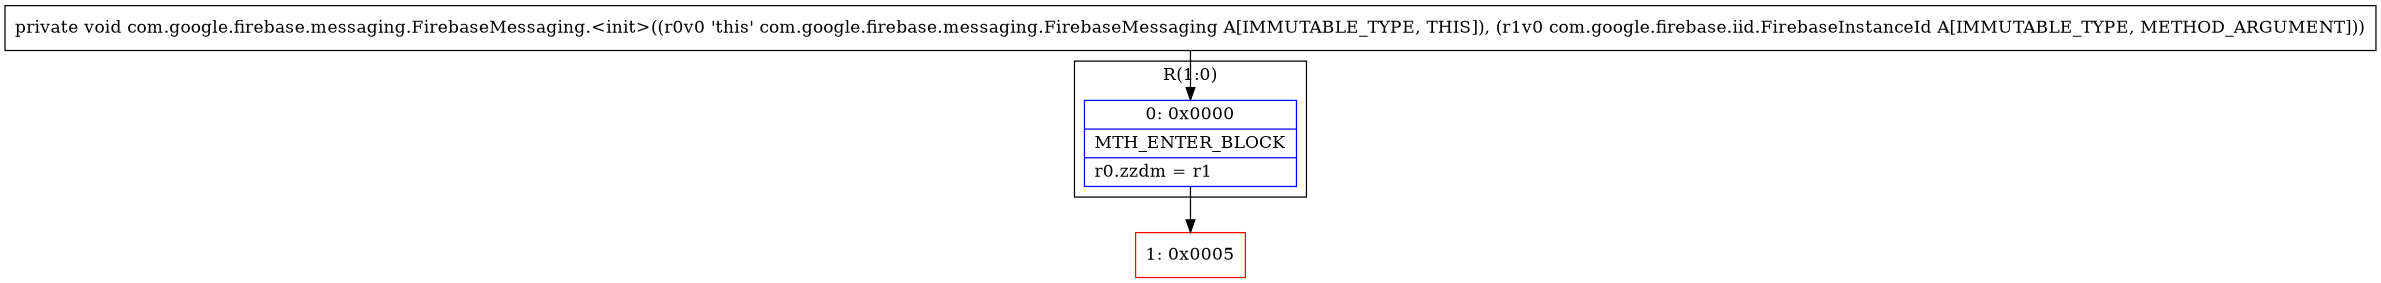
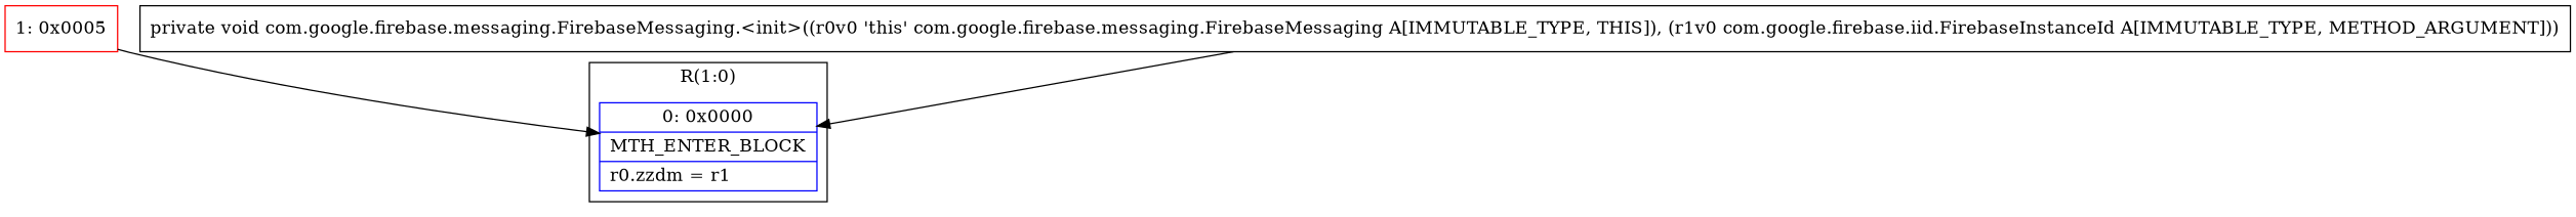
  digraph {
    node [shape=record]
    n1 [color=blue label="{0\:\ 0x0000|MTH_ENTER_BLOCK\l|r0.zzdm = r1\l}"]
    n2 [color=red label="{1\:\ 0x0005}"]
    n3 [label="{private void com.google.firebase.messaging.FirebaseMessaging.\<init\>((r0v0 'this' com.google.firebase.messaging.FirebaseMessaging A[IMMUTABLE_TYPE, THIS]), (r1v0 com.google.firebase.iid.FirebaseInstanceId A[IMMUTABLE_TYPE, METHOD_ARGUMENT])) }"]
    subgraph cluster_1 {
      label="R(1:0)"
      n1
    }
-   n1 -> n2
+   n2 -> n1
    n3 -> n1
  }
